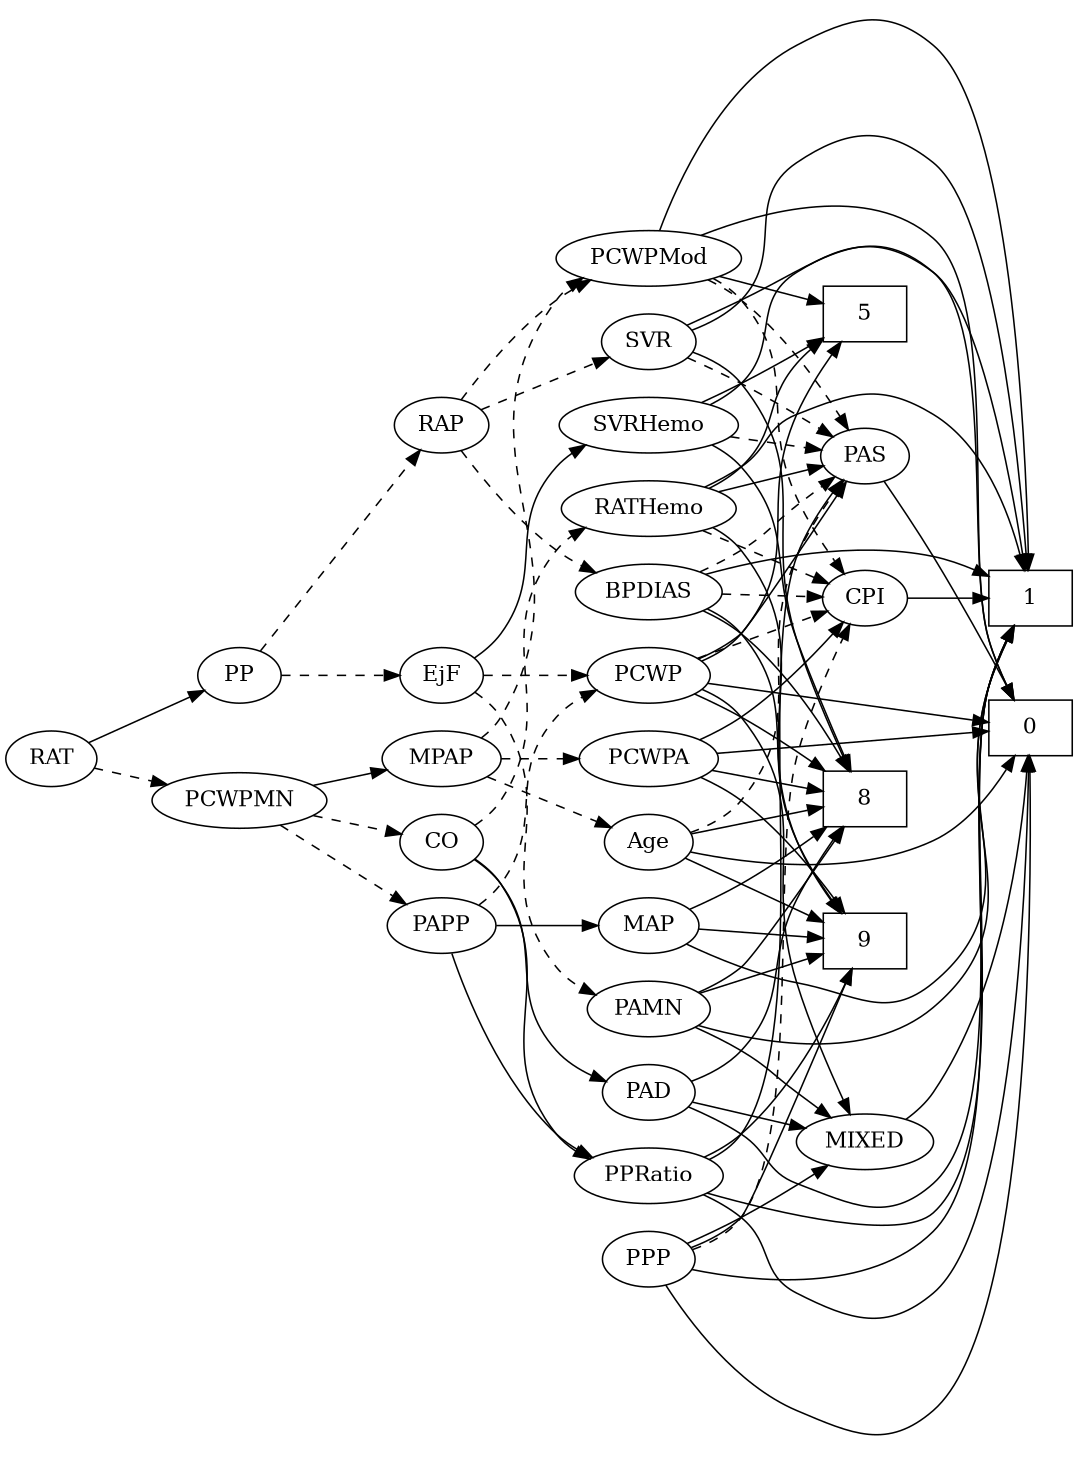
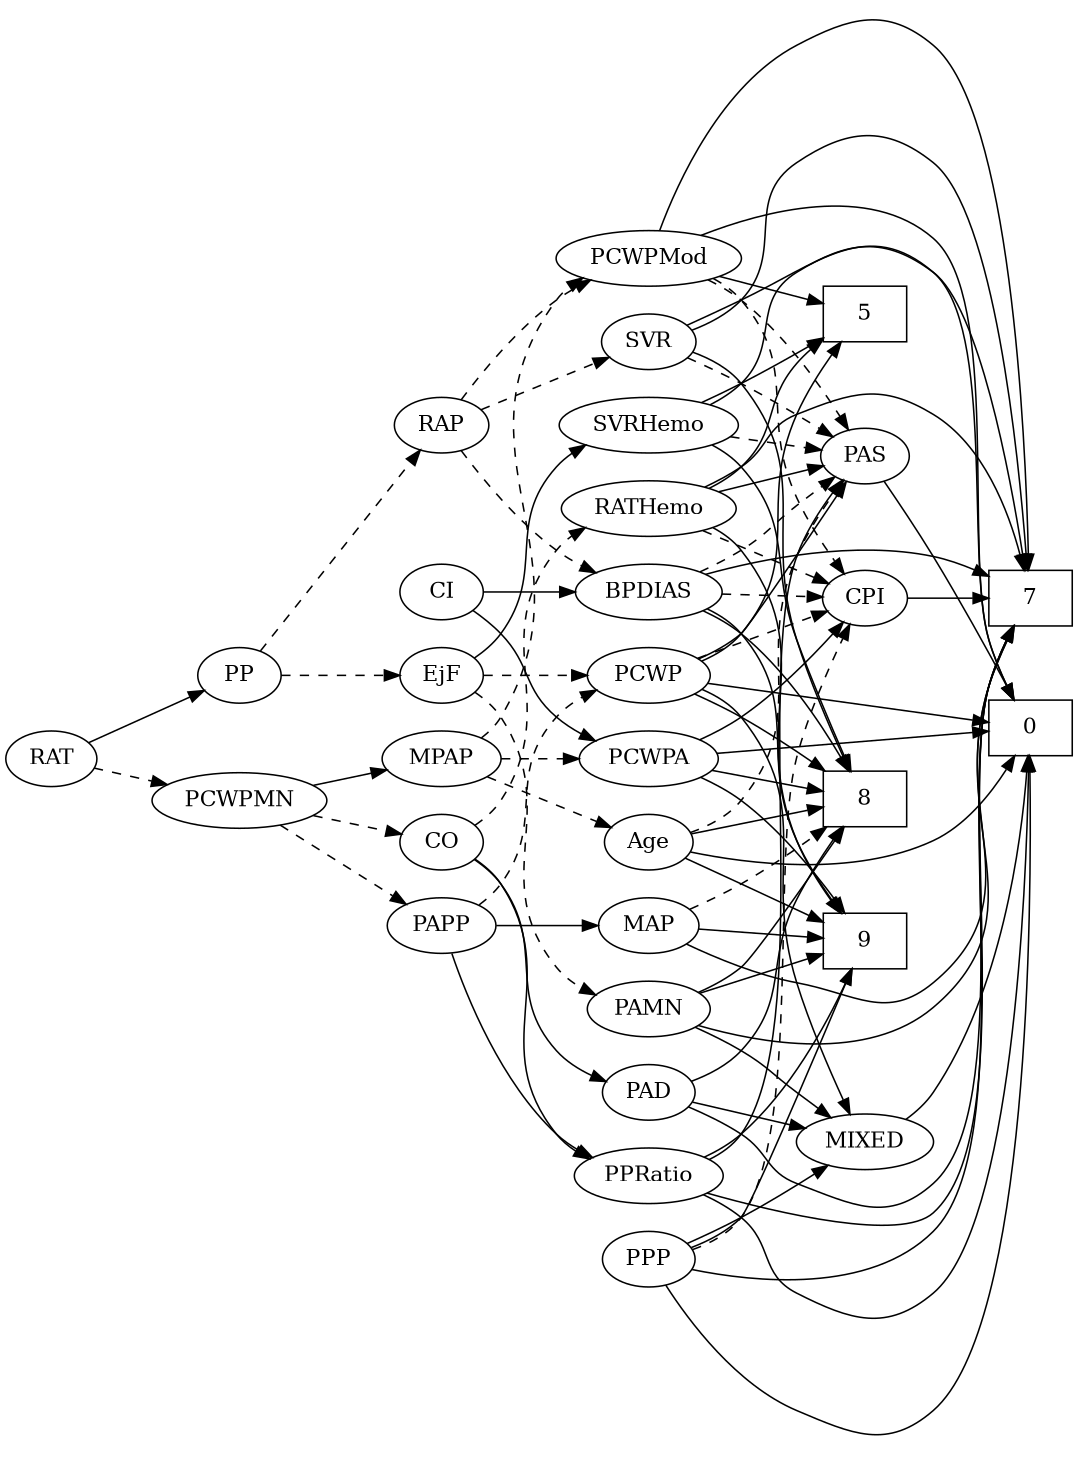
  strict digraph {
    rankdir=LR
    edge [style=solid]
-   1 [height=0.5 shape=box width=0.75]
+   1 [height=0.5 shape=box width=0.75 label=7]
    n2 [height=0.5 label=9 shape=box width=0.75]
    n3 [height=0.5 label=8 shape=box width=0.75]
    n4 [height=0.5 label=0 shape=box width=0.75]
    5 [height=0.5 shape=box width=0.75]
    Age [height=0.5 width=0.75]
    PAS [height=0.5 width=0.75]
    EjF [height=0.5 width=0.75]
    PAMN [height=0.5 width=1.011]
    SVRHemo [height=0.5 width=1.3902]
    PCWP [height=0.5 width=0.97491]
    MIXED [height=0.5 width=1.1193]
    CPI [height=0.5 width=0.75]
    RAP [height=0.5 width=0.77632]
    SVR [height=0.5 width=0.77632]
    PCWPMod [height=0.5 width=1.4443]
    BPDIAS [height=0.5 width=1.1735]
    MPAP [height=0.5 width=0.97491]
    PCWPA [height=0.5 width=1.1555]
+   CI [height=0.5 width=0.75]
    PAPP [height=0.5 width=0.88464]
    PPRatio [height=0.5 width=1.1013]
    MAP [height=0.5 width=0.84854]
    PAD [height=0.5 width=0.79437]
    CO [height=0.5 width=0.75]
    RATHemo [height=0.5 width=1.3721]
    RAT [height=0.5 width=0.75827]
    PCWPMN [height=0.5 width=1.3902]
    PP [height=0.5 width=0.75]
    PPP [height=0.5 width=0.75]
    Age -> n2
    Age -> n3
    Age -> n4
    Age -> PAS [style=dashed]
    PAS -> n4
    EjF -> PAMN [style=dashed]
    EjF -> SVRHemo
    EjF -> PCWP [style=dashed]
    PAMN -> 1
    PAMN -> n2
    PAMN -> n3
    PAMN -> MIXED
    SVRHemo -> 1
    SVRHemo -> n3
    SVRHemo -> 5
    SVRHemo -> PAS [style=dashed]
    PCWP -> n3
    PCWP -> n4
    PCWP -> 5
    PCWP -> PAS
    PCWP -> MIXED
    PCWP -> CPI [style=dashed]
    MIXED -> n4
    CPI -> 1
    RAP -> SVR [style=dashed]
    RAP -> PCWPMod [style=dashed]
    RAP -> BPDIAS [style=dashed]
    SVR -> 1
    SVR -> n3
    SVR -> n4
    SVR -> PAS [style=dashed]
    PCWPMod -> 1
    PCWPMod -> n4
    PCWPMod -> 5
    PCWPMod -> PAS [style=dashed]
    PCWPMod -> CPI [style=dashed]
    BPDIAS -> 1
    BPDIAS -> n2
    BPDIAS -> n3
    BPDIAS -> PAS [style=dashed]
    BPDIAS -> CPI [style=dashed]
    MPAP -> Age [style=dashed]
    MPAP -> PCWPMod [style=dashed]
    MPAP -> PCWPA [style=dashed]
    PCWPA -> n2
    PCWPA -> n3
    PCWPA -> n4
    PCWPA -> CPI
+   CI -> BPDIAS
+   CI -> PCWPA
    PAPP -> PCWP [style=dashed]
    PAPP -> PPRatio
    PAPP -> MAP
    PPRatio -> 1
    PPRatio -> n2
    PPRatio -> n4
    PPRatio -> PAS
    MAP -> 1
    MAP -> n2
-   MAP -> n3
+   MAP -> n3 [style=dashed]
    PAD -> 1
    PAD -> n3
    PAD -> MIXED
    CO -> PPRatio
    CO -> PAD
    CO -> RATHemo [style=dashed]
    RATHemo -> 1
    RATHemo -> n2
    RATHemo -> 5
    RATHemo -> PAS
    RATHemo -> CPI [style=dashed]
    RAT -> PCWPMN [style=dashed]
    RAT -> PP
    PCWPMN -> MPAP
    PCWPMN -> PAPP [style=dashed]
    PCWPMN -> CO [style=dashed]
    PP -> EjF [style=dashed]
    PP -> RAP [style=dashed]
    PPP -> 1
    PPP -> n2
    PPP -> n4
    PPP -> MIXED
    PPP -> CPI [style=dashed]
  }
